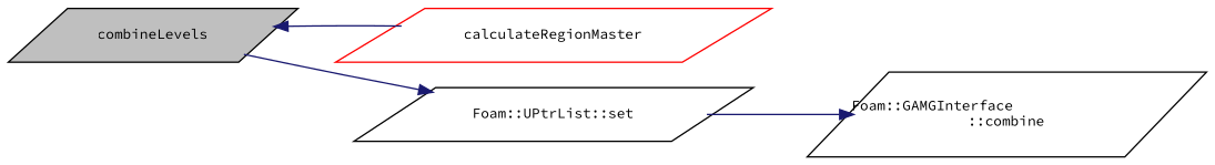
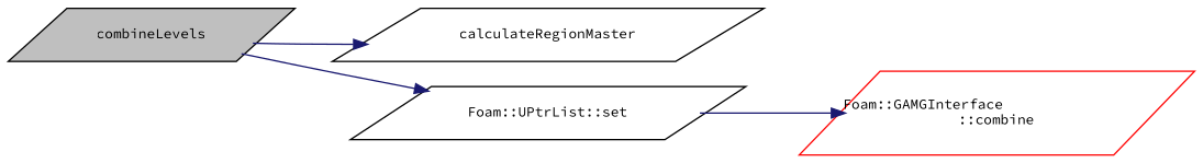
  digraph {
    fontname="Source Code Pro"
    rankdir=LR
    node [color=black fontname="Source Code Pro" fontsize=10 shape=parallelogram]
    edge [color=midnightblue fontname="Source Code Pro" fontsize=10 labelfontname=Helvetica labelfontsize=10 style=solid]
    n1 [fillcolor=grey75 fontcolor=black height=0.2 label=combineLevels style=filled width=0.4]
-   n2 [color=red height=0.2 label=calculateRegionMaster width=0.4]
+   n2 [height=0.2 label=calculateRegionMaster width=0.4]
    n3 [height=0.2 label="Foam::UPtrList::set" width=0.4]
-   n4 [height=0.2 label="Foam::GAMGInterface\l::combine" width=0.4]
-   n2 -> n1
+   n4 [color=red height=0.2 label="Foam::GAMGInterface\l::combine" width=0.4]
+   n1 -> n2
    n1 -> n3
    n3 -> n4
  }
